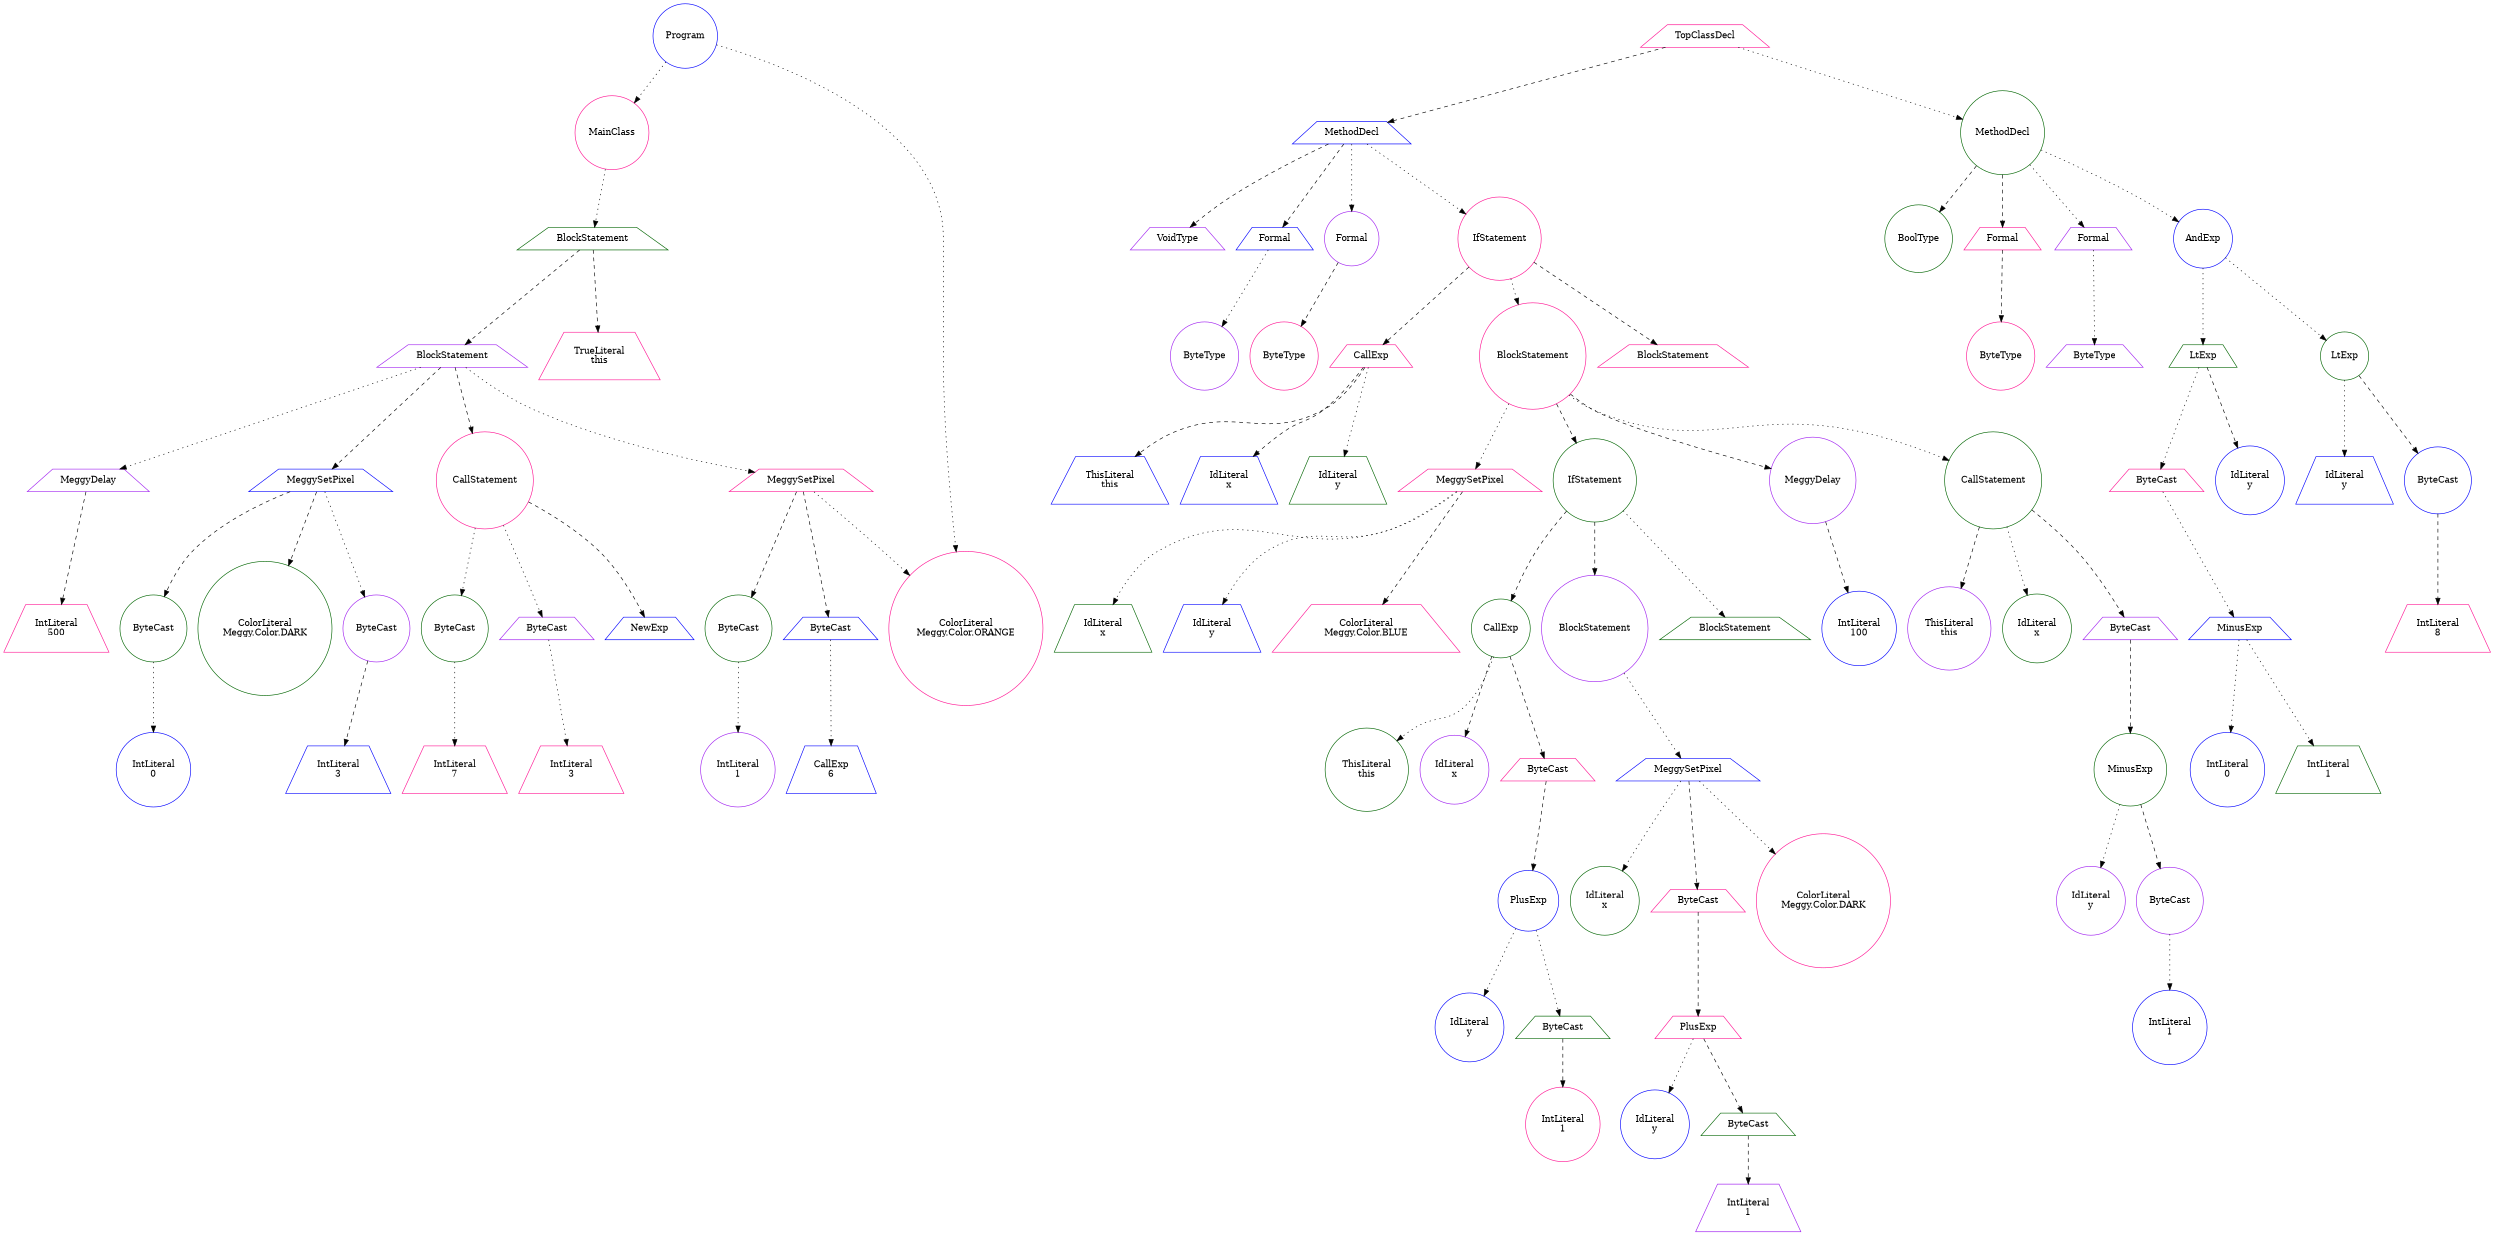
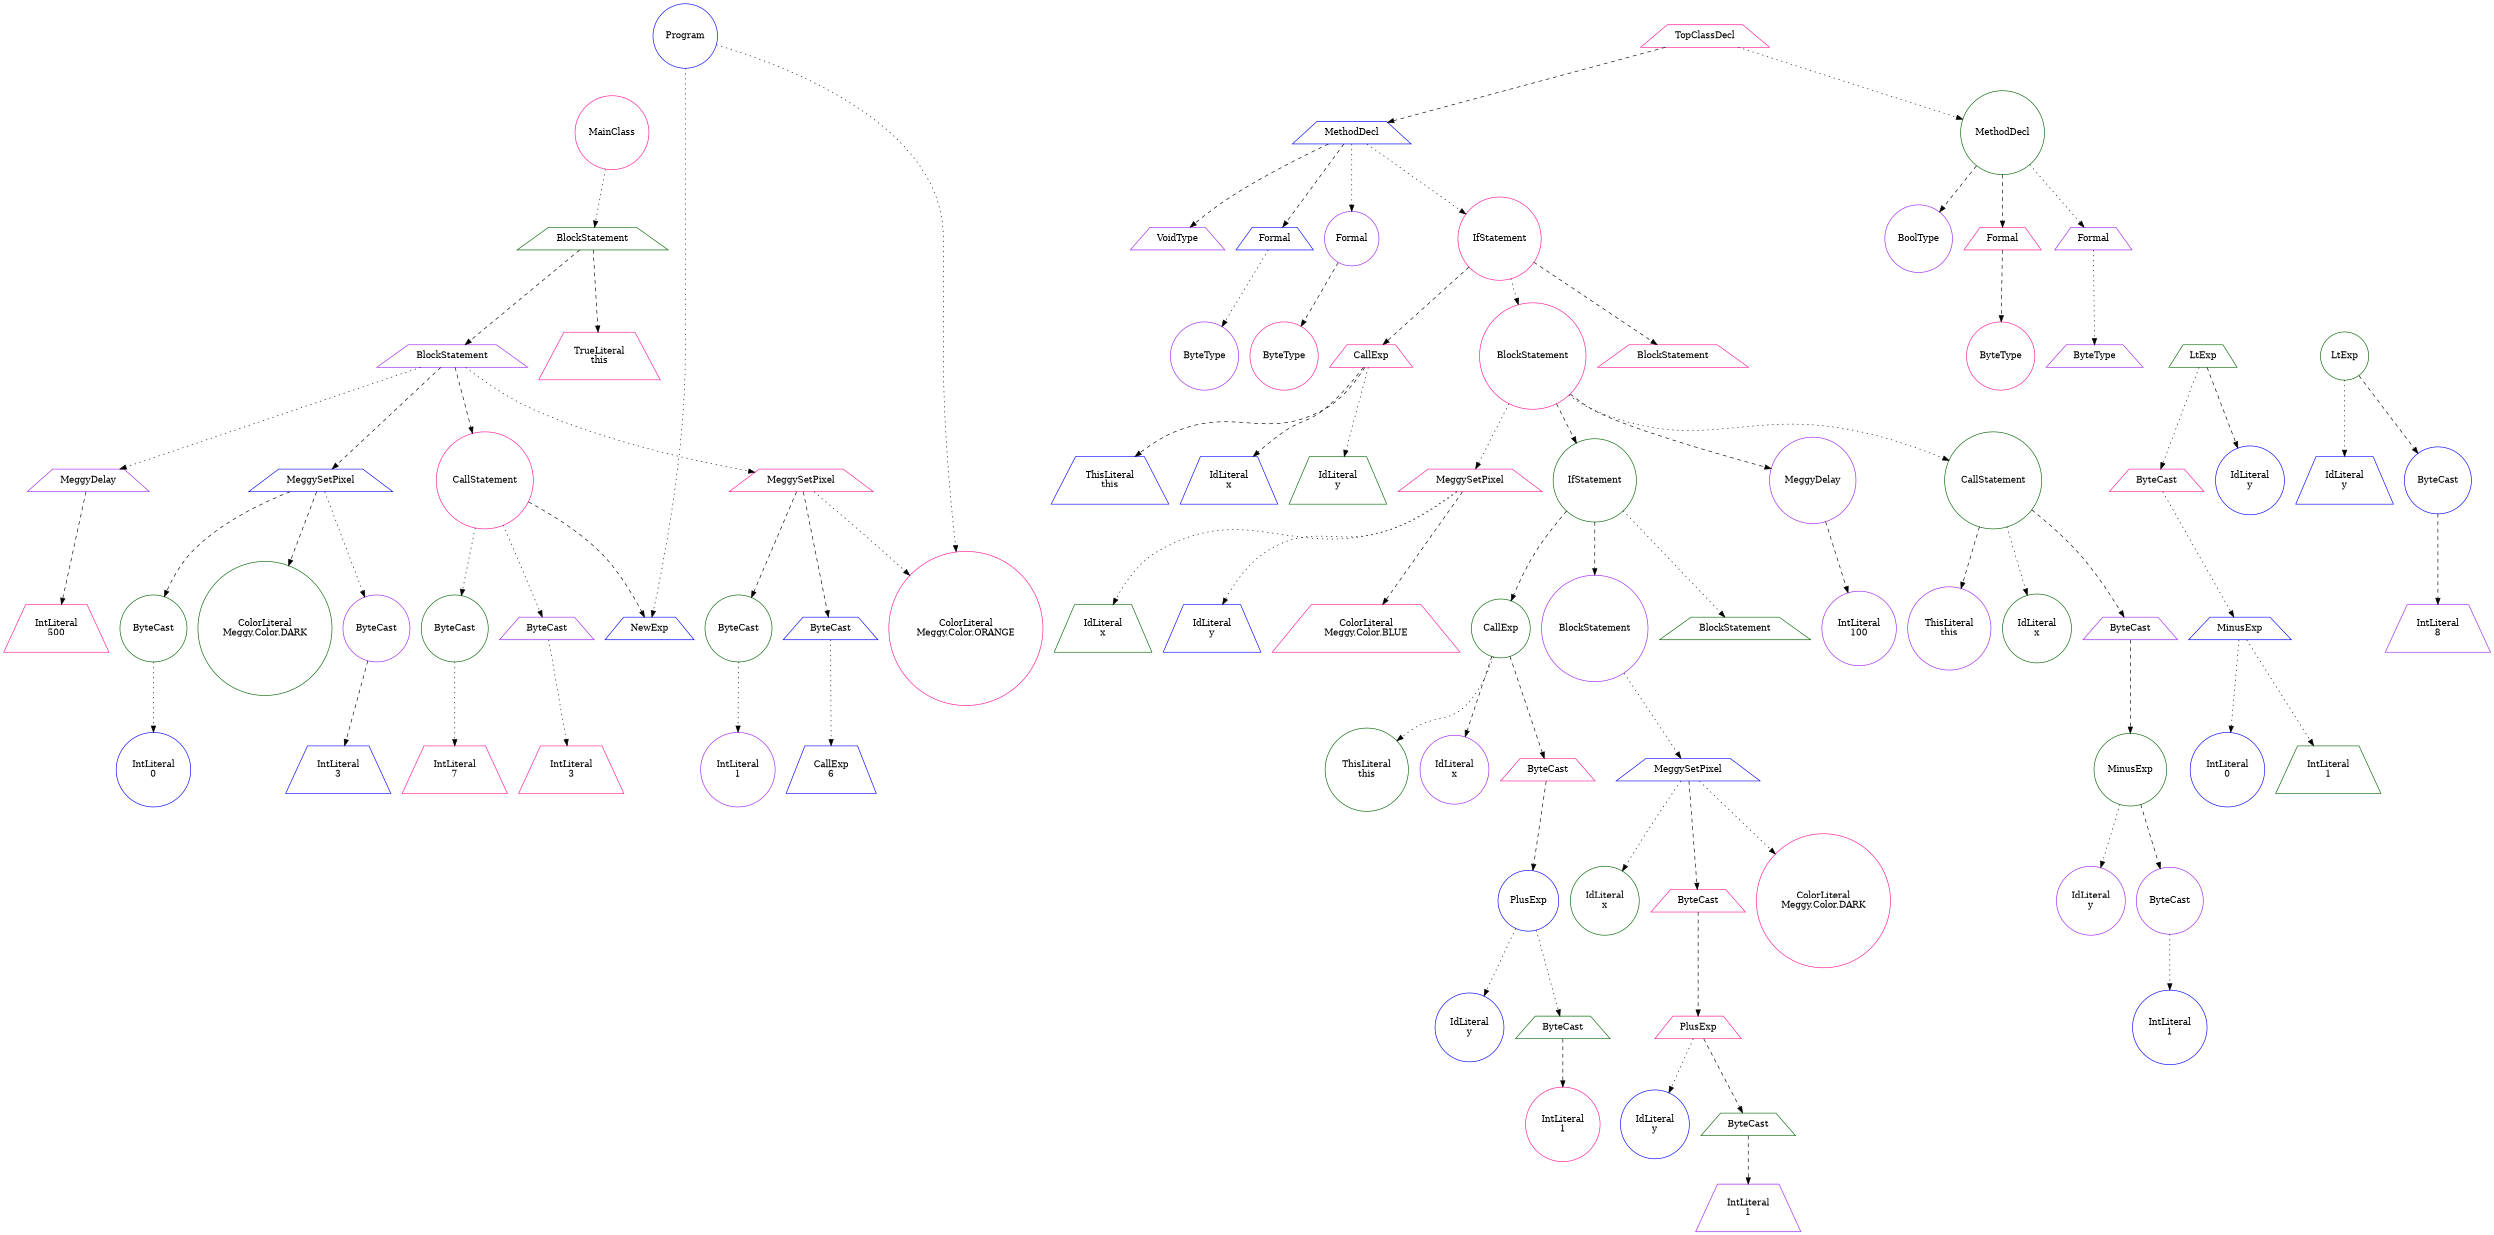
  digraph {
    fontname="DejaVu Serif"
    node [color=deeppink fontname="DejaVu Serif" shape=trapezium]
    edge [fontname="DejaVu Serif" style=dotted]
    n1 [color=blue label=Program shape=circle]
    n2 [label=MainClass shape=circle]
    n3 [label="ColorLiteral\nMeggy.Color.ORANGE" shape=circle]
    n4 [color=darkgreen label=BlockStatement]
    n5 [label=TopClassDecl]
    n6 [color=blue label=MethodDecl]
    n7 [color=darkgreen label=MethodDecl shape=circle]
    n8 [label="TrueLiteral\nthis"]
    n9 [color=purple label=BlockStatement]
    n10 [label=CallStatement shape=circle]
    n11 [color=purple label=MeggyDelay]
    n12 [color=blue label=MeggySetPixel]
    n13 [label=MeggySetPixel]
    n14 [color=blue label=NewExp]
    n15 [color=purple label=ByteCast]
    n16 [color=darkgreen label=ByteCast shape=circle]
    n17 [label="IntLiteral\n500"]
    n18 [color=purple label=ByteCast shape=circle]
    n19 [color=darkgreen label=ByteCast shape=circle]
    n20 [color=darkgreen label="ColorLiteral\nMeggy.Color.DARK" shape=circle]
    n21 [color=darkgreen label=ByteCast shape=circle]
    n22 [color=blue label=ByteCast]
    n23 [label="IntLiteral\n3"]
    n24 [label="IntLiteral\n7"]
    n25 [color=blue label="IntLiteral\n3"]
    n26 [color=blue label="IntLiteral\n0" shape=circle]
    n27 [color=purple label="IntLiteral\n1" shape=circle]
    n28 [color=blue label="CallExp\n6"]
    n29 [color=purple label=VoidType]
    n30 [color=blue label=Formal]
    n31 [color=purple label=Formal shape=circle]
    n32 [label=IfStatement shape=circle]
-   n33 [color=darkgreen label=BoolType shape=circle]
+   n33 [color=purple label=BoolType shape=circle]
    n34 [label=Formal]
    n35 [color=purple label=Formal]
-   n36 [color=blue label=AndExp shape=circle]
    n37 [color=purple label=ByteType shape=circle]
    n38 [label=ByteType shape=circle]
    n39 [label=CallExp]
    n40 [label=BlockStatement shape=circle]
    n41 [label=BlockStatement]
    n42 [color=blue label="ThisLiteral\nthis"]
    n43 [color=blue label="IdLiteral\nx"]
    n44 [color=darkgreen label="IdLiteral\ny"]
    n45 [label=MeggySetPixel]
    n46 [color=darkgreen label=IfStatement shape=circle]
    n47 [color=purple label=MeggyDelay shape=circle]
    n48 [color=darkgreen label=CallStatement shape=circle]
    n49 [color=darkgreen label="IdLiteral\nx"]
    n50 [color=blue label="IdLiteral\ny"]
    n51 [label="ColorLiteral\nMeggy.Color.BLUE"]
    n52 [color=darkgreen label=CallExp shape=circle]
    n53 [color=purple label=BlockStatement shape=circle]
    n54 [color=darkgreen label=BlockStatement]
-   n55 [color=blue label="IntLiteral\n100" shape=circle]
+   n55 [color=purple label="IntLiteral\n100" shape=circle]
    n56 [color=purple label="ThisLiteral\nthis" shape=circle]
    n57 [color=darkgreen label="IdLiteral\nx" shape=circle]
    n58 [color=purple label=ByteCast]
    n59 [color=darkgreen label="ThisLiteral\nthis" shape=circle]
    n60 [color=purple label="IdLiteral\nx" shape=circle]
    n61 [label=ByteCast]
    n62 [color=blue label=MeggySetPixel]
    n63 [color=blue label=PlusExp shape=circle]
    n64 [color=blue label="IdLiteral\ny" shape=circle]
    n65 [color=darkgreen label=ByteCast]
    n66 [label="IntLiteral\n1" shape=circle]
    n67 [color=darkgreen label="IdLiteral\nx" shape=circle]
    n68 [label=ByteCast]
    n69 [label="ColorLiteral\nMeggy.Color.DARK" shape=circle]
    n70 [label=PlusExp]
    n71 [color=blue label="IdLiteral\ny" shape=circle]
    n72 [color=darkgreen label=ByteCast]
    n73 [color=purple label="IntLiteral\n1"]
    n74 [color=darkgreen label=MinusExp shape=circle]
    n75 [color=purple label="IdLiteral\ny" shape=circle]
    n76 [color=purple label=ByteCast shape=circle]
    n77 [color=blue label="IntLiteral\n1" shape=circle]
    n78 [label=ByteType shape=circle]
    n79 [color=purple label=ByteType]
    n80 [color=darkgreen label=LtExp]
    n81 [color=darkgreen label=LtExp shape=circle]
    n82 [label=ByteCast]
    n83 [color=blue label="IdLiteral\ny" shape=circle]
    n84 [color=blue label="IdLiteral\ny"]
    n85 [color=blue label=ByteCast shape=circle]
    n86 [color=blue label=MinusExp]
    n87 [color=blue label="IntLiteral\n0" shape=circle]
    n88 [color=darkgreen label="IntLiteral\n1"]
-   n89 [label="IntLiteral\n8"]
-   n1 -> n2
+   n89 [color=purple label="IntLiteral\n8"]
+   n1 -> n14
    n1 -> n3
    n2 -> n4
    n4 -> n8 [style=dashed]
    n4 -> n9 [style=dashed]
    n5 -> n6 [style=dashed]
    n5 -> n7
    n6 -> n29 [style=dashed]
    n6 -> n30 [style=dashed]
    n6 -> n31
    n6 -> n32
    n7 -> n33 [style=dashed]
    n7 -> n34 [style=dashed]
    n7 -> n35
-   n7 -> n36
    n9 -> n10 [style=dashed]
    n9 -> n11
    n9 -> n12 [style=dashed]
    n9 -> n13
    n10 -> n14 [style=dashed]
    n10 -> n15
    n10 -> n16
    n11 -> n17 [style=dashed]
    n12 -> n18
    n12 -> n19 [style=dashed]
    n12 -> n20 [style=dashed]
    n13 -> n3
    n13 -> n21 [style=dashed]
    n13 -> n22 [style=dashed]
    n15 -> n23
    n16 -> n24
    n18 -> n25 [style=dashed]
    n19 -> n26
    n21 -> n27
    n22 -> n28
    n30 -> n37
    n31 -> n38 [style=dashed]
    n32 -> n39 [style=dashed]
    n32 -> n40
    n32 -> n41 [style=dashed]
    n34 -> n78 [style=dashed]
    n35 -> n79
-   n36 -> n80
-   n36 -> n81
    n39 -> n42 [style=dashed]
    n39 -> n43 [style=dashed]
    n39 -> n44
    n40 -> n45
    n40 -> n46 [style=dashed]
    n40 -> n47 [style=dashed]
    n40 -> n48
    n45 -> n49
    n45 -> n50
    n45 -> n51 [style=dashed]
    n46 -> n52 [style=dashed]
    n46 -> n53 [style=dashed]
    n46 -> n54
    n47 -> n55 [style=dashed]
    n48 -> n56 [style=dashed]
    n48 -> n57
    n48 -> n58 [style=dashed]
    n52 -> n59
    n52 -> n60 [style=dashed]
    n52 -> n61 [style=dashed]
    n53 -> n62
    n58 -> n74 [style=dashed]
    n61 -> n63 [style=dashed]
    n62 -> n67
    n62 -> n68 [style=dashed]
    n62 -> n69
    n63 -> n64
    n63 -> n65
    n65 -> n66 [style=dashed]
    n68 -> n70 [style=dashed]
    n70 -> n71
    n70 -> n72 [style=dashed]
    n72 -> n73 [style=dashed]
    n74 -> n75
    n74 -> n76 [style=dashed]
    n76 -> n77
    n80 -> n82
    n80 -> n83 [style=dashed]
    n81 -> n84
    n81 -> n85 [style=dashed]
    n82 -> n86
    n85 -> n89 [style=dashed]
    n86 -> n87
    n86 -> n88
  }
